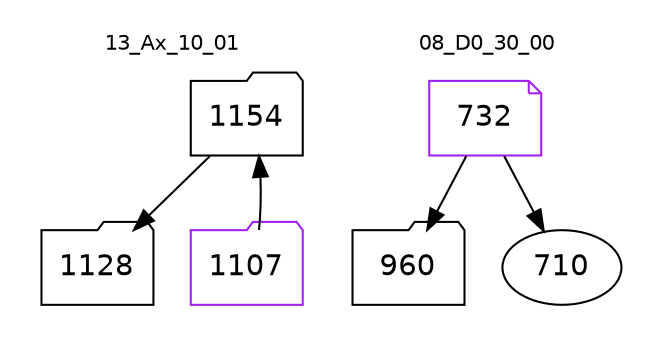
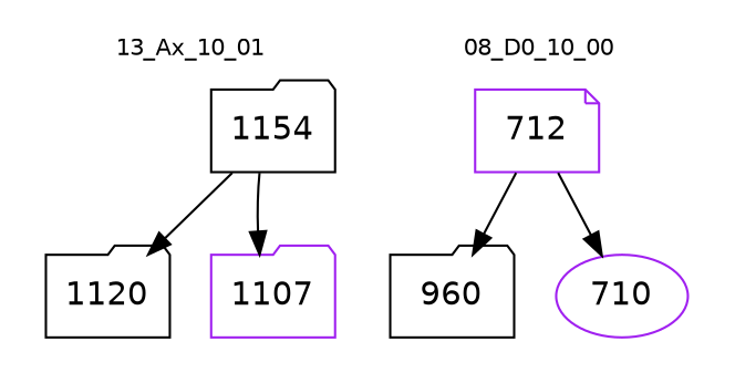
  digraph {
    fontname="DejaVu Sans"
    node [color=black fontname="DejaVu Sans" shape=folder]
    edge [color=black fontname="DejaVu Sans"]
    n1 [label=1154]
-   n2 [label=1128]
+   n2 [label=1120]
    n3 [color=purple label=1107]
-   n4 [color=purple label=732 shape=note]
+   n4 [color=purple label=712 shape=note]
    n5 [label=960]
-   n6 [label=710 shape=ellipse]
+   n6 [color=purple label=710 shape=ellipse]
    subgraph cluster_1 {
      color=white
      fontsize=10
      label="13_Ax_10_01"
      n1
      n2
      n3
    }
    subgraph cluster_2 {
      color=white
      fontsize=10
-     label="08_D0_30_00"
+     label="08_D0_10_00"
      n4
      n5
      n6
    }
    n1 -> n2
-   n3 -> n1
+   n1 -> n3
    n4 -> n5
    n4 -> n6
  }
